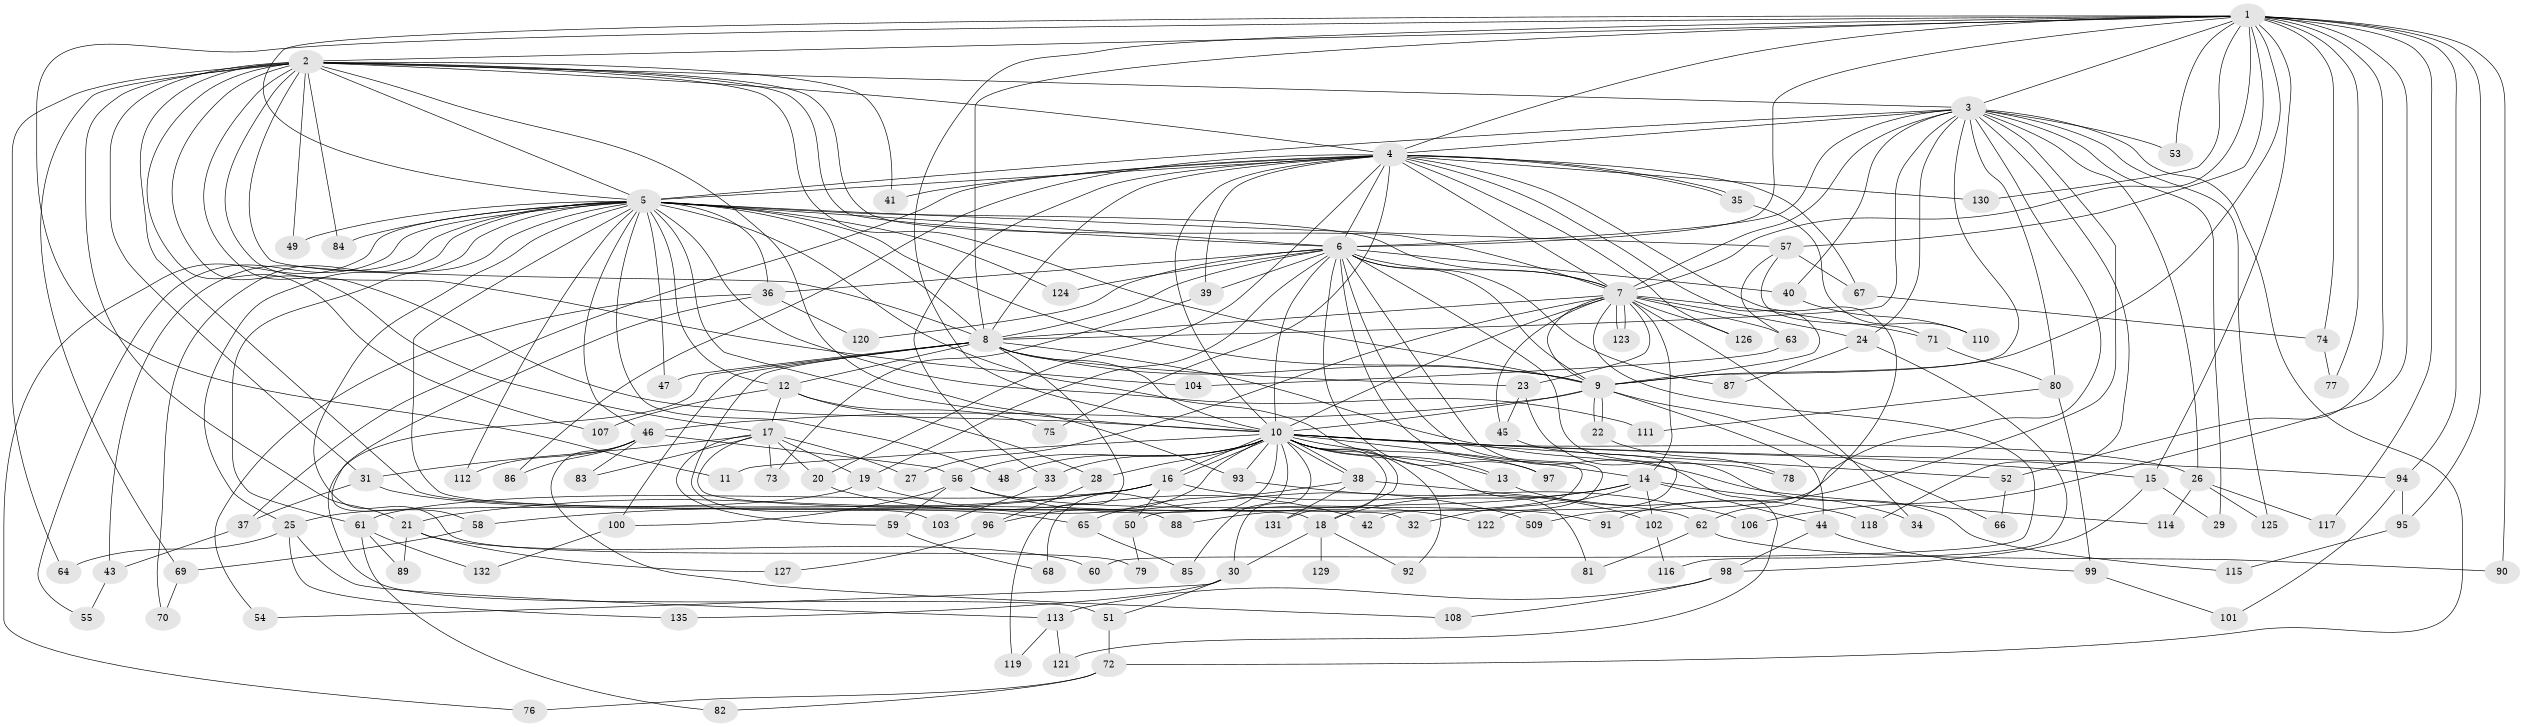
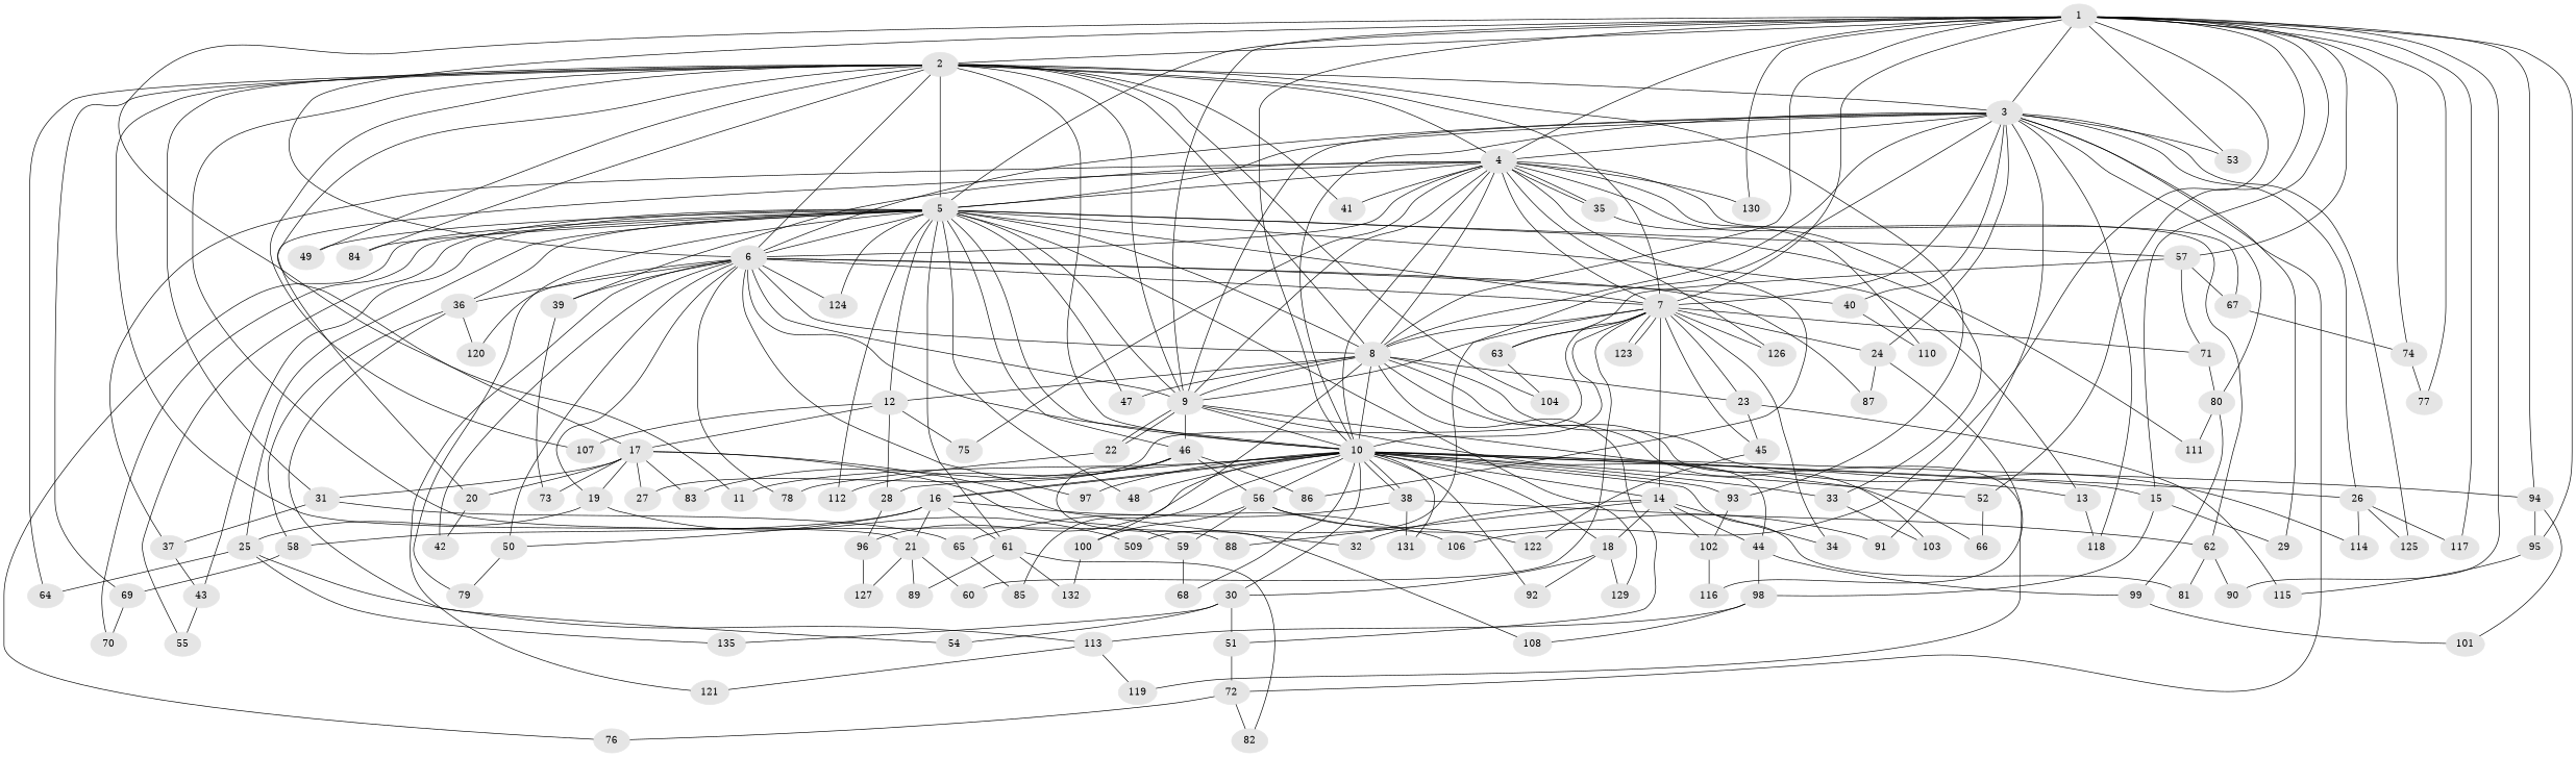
  graph {
    node [color=gray90 style=filled]
    1
    2
    3
    4
    5
    6
    7
    8
    9
    10
    11
    15
    52
    53
    57
    74
    77
    90
    94
    95
    106
    117
    130
    17
    21
    31
    41
    49
    64
    69
    84
    88
    93
    104
    107
    24
    26
    29
    40
    72
    80
    91
    n43 [label=509]
    118
    125
    20
    33
    35
    37
    39
    62
    67
    75
    86
    126
    12
    13
    25
    36
    43
    46
    47
    48
    55
    61
    70
    76
    79
    111
    112
    124
    129
    19
    42
    50
    78
    87
    97
    120
    121
    14
    23
    27
    34
    45
    60
    63
    71
    123
    51
    100
    103
    114
    119
    22
    44
    66
    16
    18
    28
    30
    38
    56
    68
    81
    85
    92
    96
    131
    98
    101
    115
    32
    59
    73
    83
    89
    127
    65
    102
    116
    110
    82
    99
    n125 [label=135]
    113
    58
    54
    108
    132
    122
    1 -- 2
    1 -- 3
    1 -- 4
    1 -- 5
    1 -- 6
    1 -- 7
    1 -- 8
    1 -- 9
    1 -- 10
    1 -- 11
    1 -- 15
    1 -- 52
    1 -- 53
    1 -- 57
    1 -- 74
    1 -- 77
    1 -- 90
    1 -- 94
    1 -- 95
    1 -- 106
    1 -- 117
    1 -- 130
    2 -- 3
    2 -- 4
    2 -- 5
    2 -- 6
    2 -- 7
    2 -- 8
    2 -- 9
    2 -- 10
    2 -- 17
    2 -- 21
    2 -- 31
    2 -- 41
    2 -- 49
    2 -- 64
    2 -- 69
    2 -- 84
    2 -- 88
    2 -- 93
    2 -- 104
    2 -- 107
    3 -- 4
    3 -- 5
    3 -- 6
    3 -- 7
    3 -- 8
    3 -- 9
+   3 -- 10
    3 -- 53
    3 -- 24
    3 -- 26
    3 -- 29
    3 -- 40
    3 -- 72
    3 -- 80
    3 -- 91
    3 -- n43
    3 -- 118
    3 -- 125
    4 -- 5
    4 -- 6
    4 -- 7
    4 -- 8
    4 -- 9
    4 -- 10
    4 -- 130
    4 -- 41
    4 -- 20
    4 -- 33
    4 -- 35
    4 -- 35
    4 -- 37
    4 -- 39
    4 -- 62
    4 -- 67
    4 -- 75
    4 -- 86
    4 -- 126
    5 -- 6
    5 -- 7
    5 -- 8
    5 -- 9
    5 -- 10
    5 -- 57
    5 -- 49
    5 -- 84
    5 -- 12
    5 -- 13
    5 -- 25
    5 -- 36
    5 -- 43
    5 -- 46
    5 -- 47
    5 -- 48
    5 -- 55
    5 -- 61
    5 -- 70
    5 -- 76
    5 -- 79
    5 -- 111
    5 -- 112
    5 -- 124
-   5 -- 18
+   5 -- 129
    6 -- 7
    6 -- 8
    6 -- 9
    6 -- 10
    6 -- 40
    6 -- 39
    6 -- 36
    6 -- 124
    6 -- 19
    6 -- 42
    6 -- 50
    6 -- 78
    6 -- 87
    6 -- 97
    6 -- 120
    6 -- 121
    7 -- 8
    7 -- 9
    7 -- 10
    7 -- 24
    7 -- 126
    7 -- 14
    7 -- 23
    7 -- 27
    7 -- 34
    7 -- 45
    7 -- 60
    7 -- 63
    7 -- 71
    7 -- 123
    7 -- 123
    8 -- 9
    8 -- 10
    8 -- 12
    8 -- 47
    8 -- 23
    8 -- 51
    8 -- 100
    8 -- 103
    8 -- 114
    8 -- 119
    9 -- 10
    9 -- 46
    9 -- 22
    9 -- 22
    9 -- 44
    9 -- 66
    10 -- 11
    10 -- 15
    10 -- 52
    10 -- 94
    10 -- 93
    10 -- 26
    10 -- 33
    10 -- 13
    10 -- 48
    10 -- 97
    10 -- 14
    10 -- 16
    10 -- 16
    10 -- 18
    10 -- 28
    10 -- 30
    10 -- 38
    10 -- 38
    10 -- 56
    10 -- 68
    10 -- 81
    10 -- 85
    10 -- 92
    10 -- 96
    10 -- 131
    15 -- 29
    15 -- 98
    52 -- 66
    57 -- 67
    57 -- 63
    57 -- 71
    74 -- 77
    94 -- 95
    94 -- 101
    95 -- 115
    17 -- 31
    17 -- 20
    17 -- 19
    17 -- 27
    17 -- 32
    17 -- 59
    17 -- 73
    17 -- 83
    21 -- 60
    21 -- 89
    21 -- 127
    31 -- 37
    31 -- 65
    69 -- 70
    93 -- 102
    24 -- 87
    24 -- 116
    26 -- 117
    26 -- 125
    26 -- 114
    40 -- 110
    72 -- 76
    72 -- 82
    80 -- 111
    80 -- 99
    20 -- 42
    33 -- 103
    35 -- 110
    37 -- 43
    39 -- 73
    62 -- 90
    62 -- 81
    67 -- 74
    12 -- 17
    12 -- 107
    12 -- 75
    12 -- 28
    13 -- 118
    25 -- 64
    25 -- n125
    25 -- 113
    36 -- 120
    36 -- 58
    36 -- 54
    43 -- 55
    46 -- 86
    46 -- 112
    46 -- 56
    46 -- 83
    46 -- 108
    61 -- 89
    61 -- 82
    61 -- 132
    19 -- n43
    19 -- 25
    50 -- 79
    14 -- 88
    14 -- 34
    14 -- 44
    14 -- 18
    14 -- 32
    14 -- 102
    23 -- 45
    23 -- 115
    45 -- 122
    63 -- 104
    71 -- 80
    51 -- 72
    100 -- 132
    22 -- 78
    44 -- 98
    44 -- 99
    16 -- 106
    16 -- 21
    16 -- 61
    16 -- 50
    16 -- 58
    18 -- 129
    18 -- 30
    18 -- 92
    28 -- 96
    30 -- 51
    30 -- n125
    30 -- 54
    38 -- 62
    38 -- 131
    38 -- 65
    56 -- 91
    56 -- 100
    56 -- 59
    56 -- 122
    96 -- 127
    98 -- 113
    98 -- 108
    59 -- 68
    65 -- 85
    102 -- 116
    99 -- 101
    113 -- 121
    113 -- 119
    58 -- 69
  }
